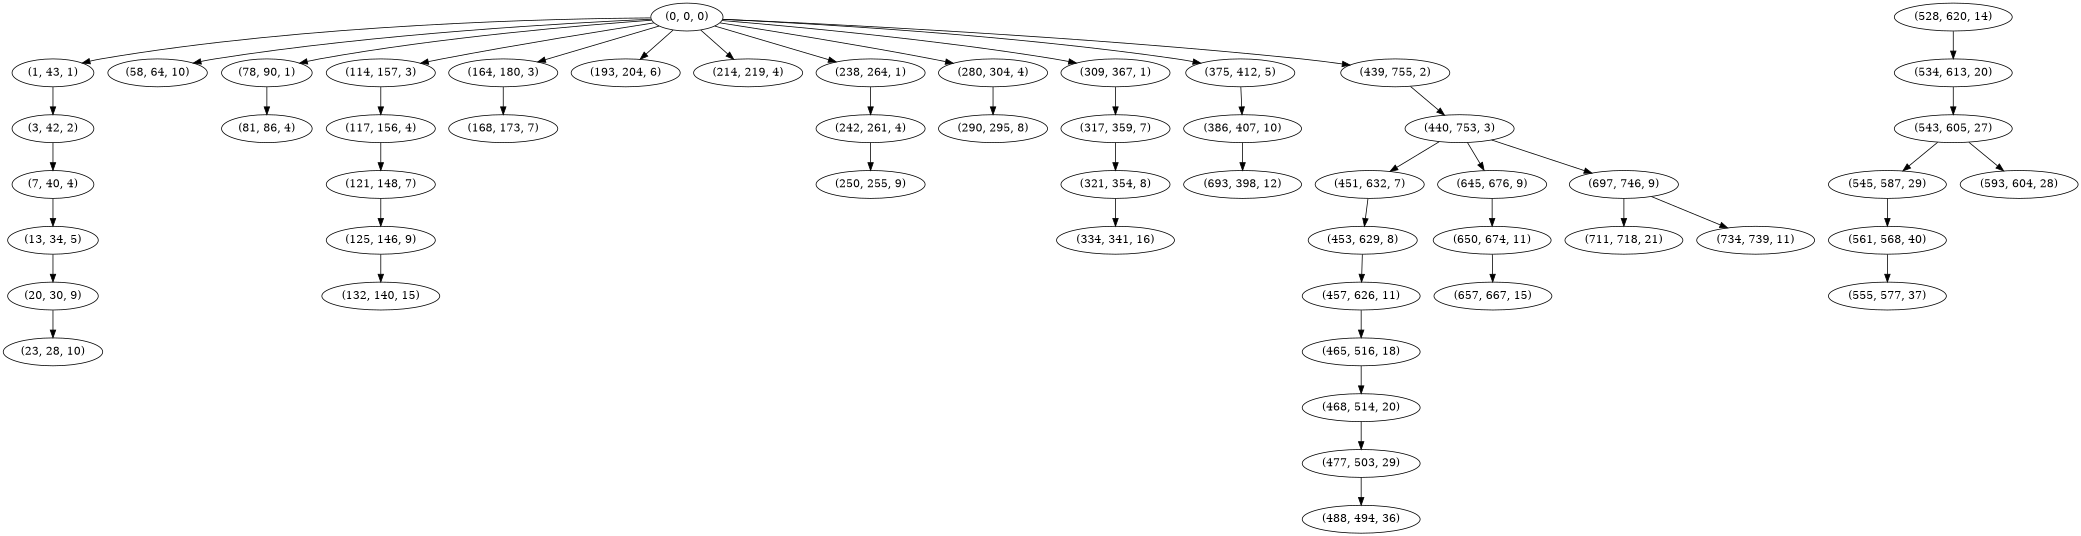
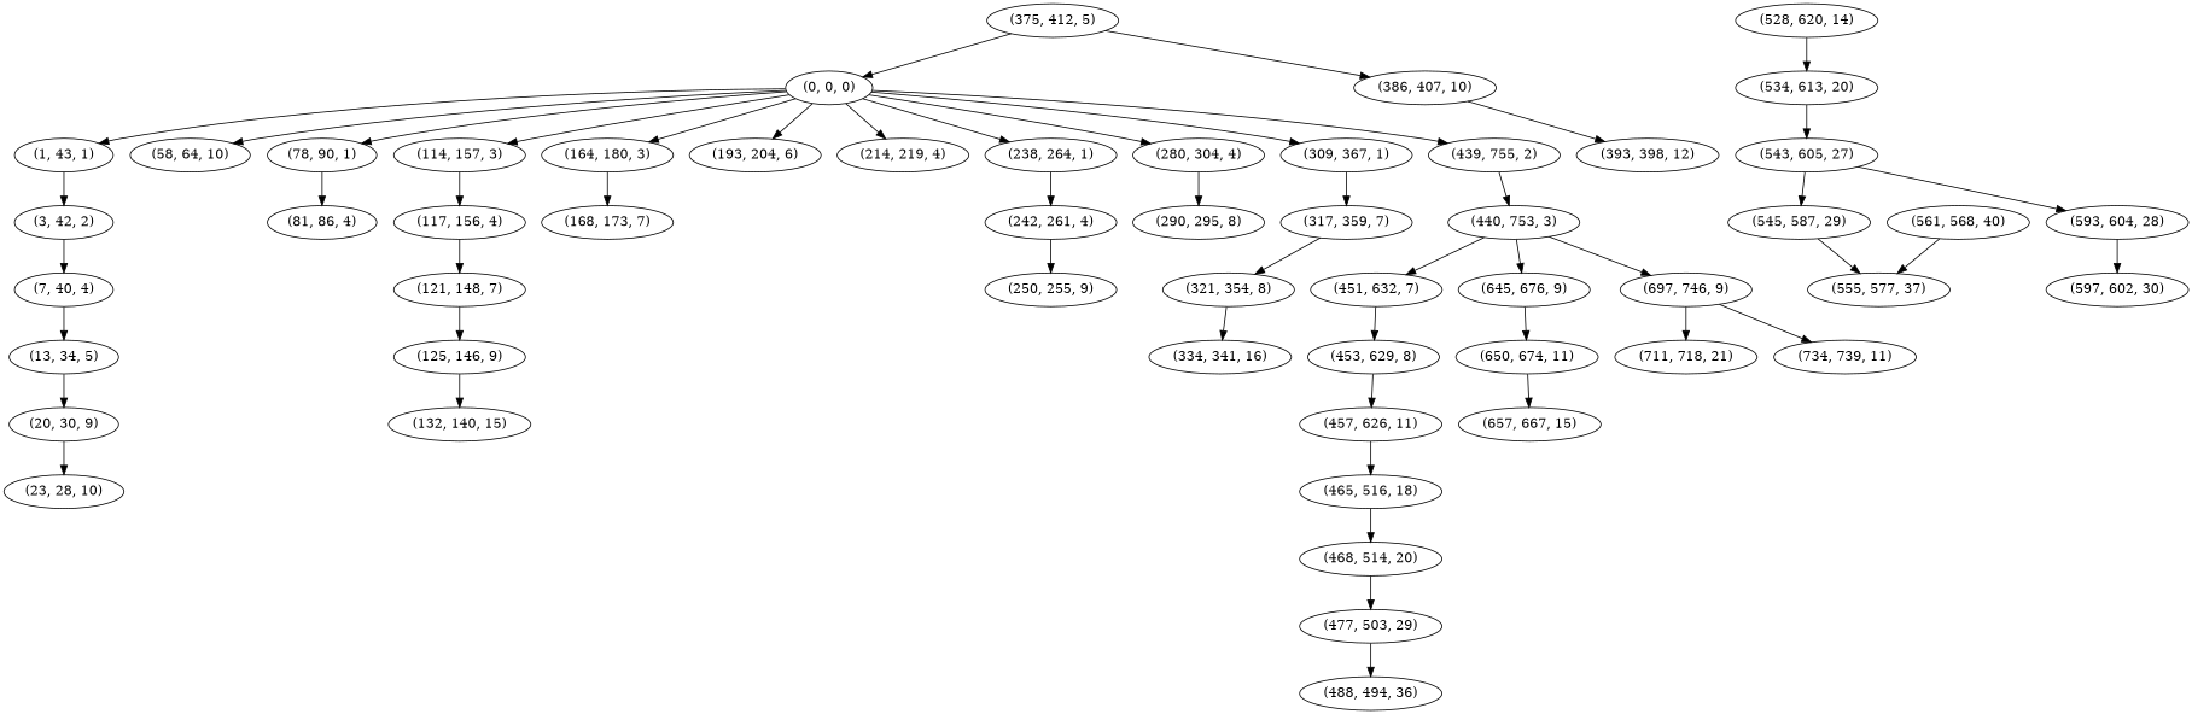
  digraph {
    "(0, 0, 0)"
    "(1, 43, 1)"
    "(58, 64, 10)"
    "(78, 90, 1)"
    "(114, 157, 3)"
    "(164, 180, 3)"
    "(193, 204, 6)"
    "(214, 219, 4)"
    "(238, 264, 1)"
    "(280, 304, 4)"
    "(309, 367, 1)"
    "(375, 412, 5)"
    "(439, 755, 2)"
    "(3, 42, 2)"
    "(81, 86, 4)"
    "(117, 156, 4)"
    "(168, 173, 7)"
    "(242, 261, 4)"
    "(290, 295, 8)"
    "(317, 359, 7)"
    "(386, 407, 10)"
    "(440, 753, 3)"
    "(7, 40, 4)"
    "(13, 34, 5)"
    "(20, 30, 9)"
    "(23, 28, 10)"
    "(121, 148, 7)"
    "(125, 146, 9)"
    "(132, 140, 15)"
    "(250, 255, 9)"
    "(321, 354, 8)"
    "(334, 341, 16)"
-   "(393, 398, 12)" [label="(693, 398, 12)"]
+   "(393, 398, 12)"
    "(451, 632, 7)"
    "(645, 676, 9)"
    "(697, 746, 9)"
    "(453, 629, 8)"
    "(650, 674, 11)"
    "(711, 718, 21)"
    "(734, 739, 11)"
    "(457, 626, 11)"
    "(465, 516, 18)"
    "(468, 514, 20)"
    "(528, 620, 14)"
    "(534, 613, 20)"
    "(477, 503, 29)"
    "(488, 494, 36)"
    "(543, 605, 27)"
    "(545, 587, 29)"
    "(593, 604, 28)"
    "(555, 577, 37)"
+   "(597, 602, 30)"
    "(561, 568, 40)"
    "(657, 667, 15)"
    "(0, 0, 0)" -> "(1, 43, 1)"
    "(0, 0, 0)" -> "(58, 64, 10)"
    "(0, 0, 0)" -> "(78, 90, 1)"
    "(0, 0, 0)" -> "(114, 157, 3)"
    "(0, 0, 0)" -> "(164, 180, 3)"
    "(0, 0, 0)" -> "(193, 204, 6)"
    "(0, 0, 0)" -> "(214, 219, 4)"
    "(0, 0, 0)" -> "(238, 264, 1)"
    "(0, 0, 0)" -> "(280, 304, 4)"
    "(0, 0, 0)" -> "(309, 367, 1)"
-   "(0, 0, 0)" -> "(375, 412, 5)"
+   "(375, 412, 5)" -> "(0, 0, 0)"
    "(0, 0, 0)" -> "(439, 755, 2)"
    "(1, 43, 1)" -> "(3, 42, 2)"
    "(78, 90, 1)" -> "(81, 86, 4)"
    "(114, 157, 3)" -> "(117, 156, 4)"
    "(164, 180, 3)" -> "(168, 173, 7)"
    "(238, 264, 1)" -> "(242, 261, 4)"
    "(280, 304, 4)" -> "(290, 295, 8)"
    "(309, 367, 1)" -> "(317, 359, 7)"
    "(375, 412, 5)" -> "(386, 407, 10)"
    "(439, 755, 2)" -> "(440, 753, 3)"
    "(3, 42, 2)" -> "(7, 40, 4)"
    "(117, 156, 4)" -> "(121, 148, 7)"
    "(242, 261, 4)" -> "(250, 255, 9)"
    "(317, 359, 7)" -> "(321, 354, 8)"
    "(386, 407, 10)" -> "(393, 398, 12)"
    "(440, 753, 3)" -> "(451, 632, 7)"
    "(440, 753, 3)" -> "(645, 676, 9)"
    "(440, 753, 3)" -> "(697, 746, 9)"
    "(7, 40, 4)" -> "(13, 34, 5)"
    "(13, 34, 5)" -> "(20, 30, 9)"
    "(20, 30, 9)" -> "(23, 28, 10)"
    "(121, 148, 7)" -> "(125, 146, 9)"
    "(125, 146, 9)" -> "(132, 140, 15)"
    "(321, 354, 8)" -> "(334, 341, 16)"
    "(451, 632, 7)" -> "(453, 629, 8)"
    "(645, 676, 9)" -> "(650, 674, 11)"
    "(697, 746, 9)" -> "(711, 718, 21)"
    "(697, 746, 9)" -> "(734, 739, 11)"
    "(453, 629, 8)" -> "(457, 626, 11)"
    "(650, 674, 11)" -> "(657, 667, 15)"
    "(457, 626, 11)" -> "(465, 516, 18)"
    "(465, 516, 18)" -> "(468, 514, 20)"
    "(468, 514, 20)" -> "(477, 503, 29)"
    "(528, 620, 14)" -> "(534, 613, 20)"
    "(534, 613, 20)" -> "(543, 605, 27)"
    "(477, 503, 29)" -> "(488, 494, 36)"
    "(543, 605, 27)" -> "(545, 587, 29)"
    "(543, 605, 27)" -> "(593, 604, 28)"
-   "(545, 587, 29)" -> "(561, 568, 40)"
+   "(545, 587, 29)" -> "(555, 577, 37)"
+   "(593, 604, 28)" -> "(597, 602, 30)"
    "(561, 568, 40)" -> "(555, 577, 37)"
  }
